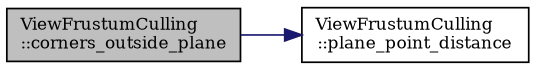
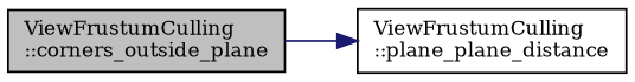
  digraph {
    rankdir=LR
    fontname="DejaVu Serif"
    node [color=black fontname="DejaVu Serif" fontsize=10 shape=record]
    n1 [fillcolor=grey75 fontcolor=black height=0.2 label="ViewFrustumCulling\l::corners_outside_plane" style=filled width=0.4]
-   n2 [height=0.2 label="ViewFrustumCulling\l::plane_point_distance" width=0.4]
+   n2 [height=0.2 label="ViewFrustumCulling\l::plane_plane_distance" width=0.4]
    n1 -> n2 [color=midnightblue fontname="DejaVu Serif" fontsize=10 labelfontname=Helvetica labelfontsize=10 style=solid]
  }
